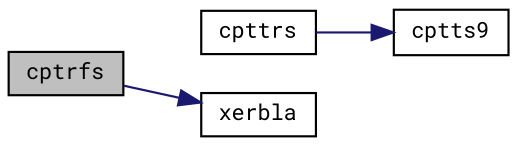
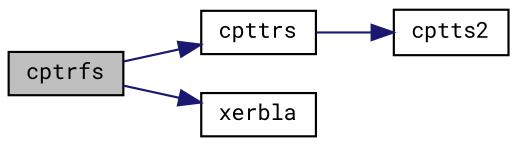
  digraph {
    fontname="Roboto Mono"
    rankdir=LR
    node [color=black fillcolor=white fontname="Roboto Mono" fontsize=10 shape=record style=filled]
    edge [color=midnightblue fontname="Roboto Mono" fontsize=10 labelfontname=Helvetica labelfontsize=10 style=solid]
    n1 [fillcolor=grey75 fontcolor=black height=0.2 label=cptrfs width=0.4]
    n2 [height=0.2 label=cpttrs width=0.4]
    n3 [height=0.2 label=xerbla width=0.4]
-   n4 [height=0.2 label=cptts9 width=0.4]
+   n4 [height=0.2 label=cptts2 width=0.4]
+   n1 -> n2
    n1 -> n3
    n2 -> n4
  }
